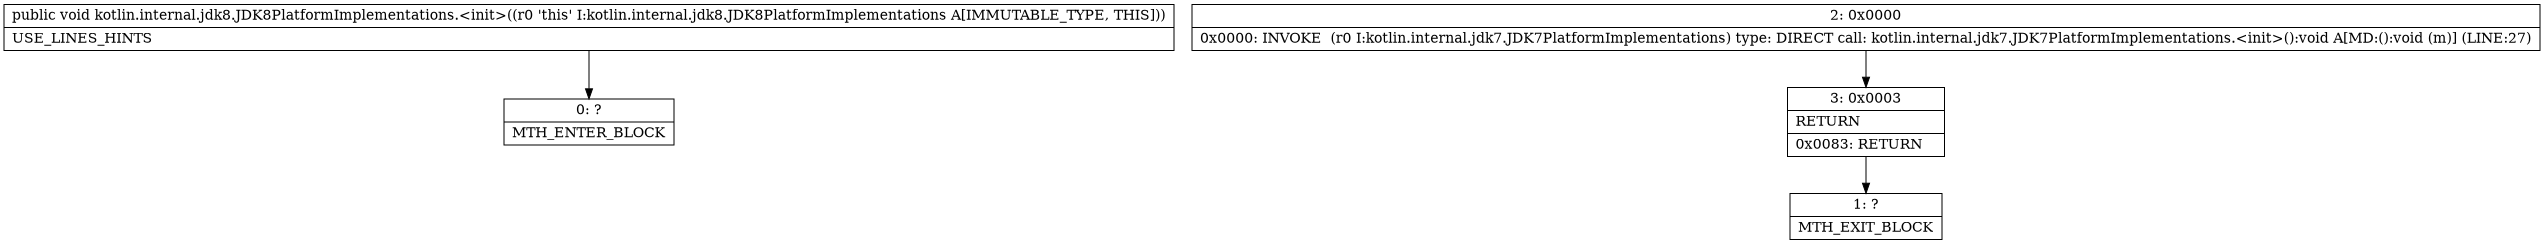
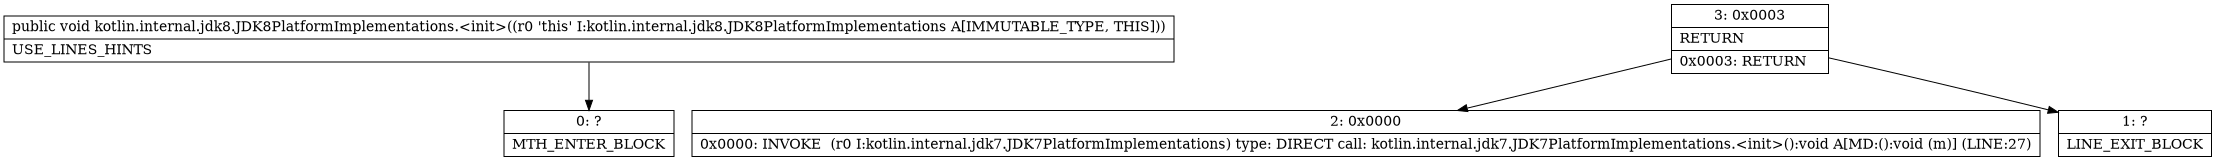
  digraph {
    node [shape=record]
    n1 [label="{0\:\ ?|MTH_ENTER_BLOCK\l}"]
    n2 [label="{2\:\ 0x0000|0x0000: INVOKE  (r0 I:kotlin.internal.jdk7.JDK7PlatformImplementations) type: DIRECT call: kotlin.internal.jdk7.JDK7PlatformImplementations.\<init\>():void A[MD:():void (m)] (LINE:27)\l}"]
-   n3 [label="{3\:\ 0x0003|RETURN\l|0x0083: RETURN   \l}"]
-   n4 [label="{1\:\ ?|MTH_EXIT_BLOCK\l}"]
+   n3 [label="{3\:\ 0x0003|RETURN\l|0x0003: RETURN   \l}"]
+   n4 [label="{1\:\ ?|LINE_EXIT_BLOCK\l}"]
    n5 [label="{public void kotlin.internal.jdk8.JDK8PlatformImplementations.\<init\>((r0 'this' I:kotlin.internal.jdk8.JDK8PlatformImplementations A[IMMUTABLE_TYPE, THIS]))  | USE_LINES_HINTS\l}"]
-   n2 -> n3
+   n3 -> n2
    n3 -> n4
    n5 -> n1
  }
